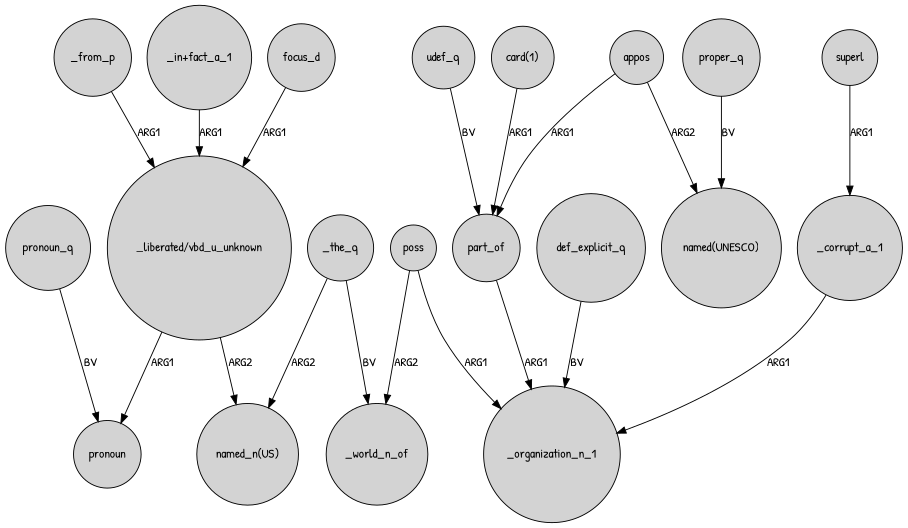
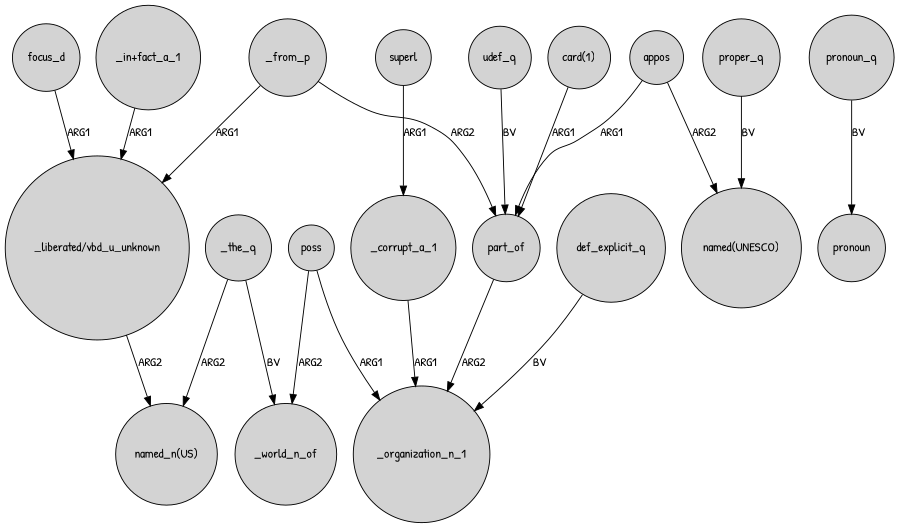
  digraph {
    fontname="Patrick Hand"
    node [fontname="Patrick Hand" shape=circle style=filled]
    edge [fontname="Patrick Hand"]
    udef_q
    part_of
    _organization_n_1
    _corrupt_a_1
    focus_d
    "_liberated/vbd_u_unknown"
    n7 [label=pronoun]
    "named_n(US)"
    appos
    "named(UNESCO)"
    _the_q
    _world_n_of
    proper_q
    pronoun_q
    _from_p
    "_in+fact_a_1"
    superl
    poss
    "card(1)"
    def_explicit_q
    udef_q -> part_of [label=BV]
-   part_of -> _organization_n_1 [label=ARG1]
+   part_of -> _organization_n_1 [label=ARG2]
    _corrupt_a_1 -> _organization_n_1 [label=ARG1]
    focus_d -> "_liberated/vbd_u_unknown" [label=ARG1]
-   "_liberated/vbd_u_unknown" -> n7 [label=ARG1]
    "_liberated/vbd_u_unknown" -> "named_n(US)" [label=ARG2]
    appos -> part_of [label=ARG1]
    appos -> "named(UNESCO)" [label=ARG2]
    _the_q -> "named_n(US)" [label=ARG2]
    _the_q -> _world_n_of [label=BV]
    proper_q -> "named(UNESCO)" [label=BV]
    pronoun_q -> n7 [label=BV]
+   _from_p -> part_of [label=ARG2]
    _from_p -> "_liberated/vbd_u_unknown" [label=ARG1]
    "_in+fact_a_1" -> "_liberated/vbd_u_unknown" [label=ARG1]
    superl -> _corrupt_a_1 [label=ARG1]
    poss -> _organization_n_1 [label=ARG1]
    poss -> _world_n_of [label=ARG2]
    "card(1)" -> part_of [label=ARG1]
    def_explicit_q -> _organization_n_1 [label=BV]
  }
